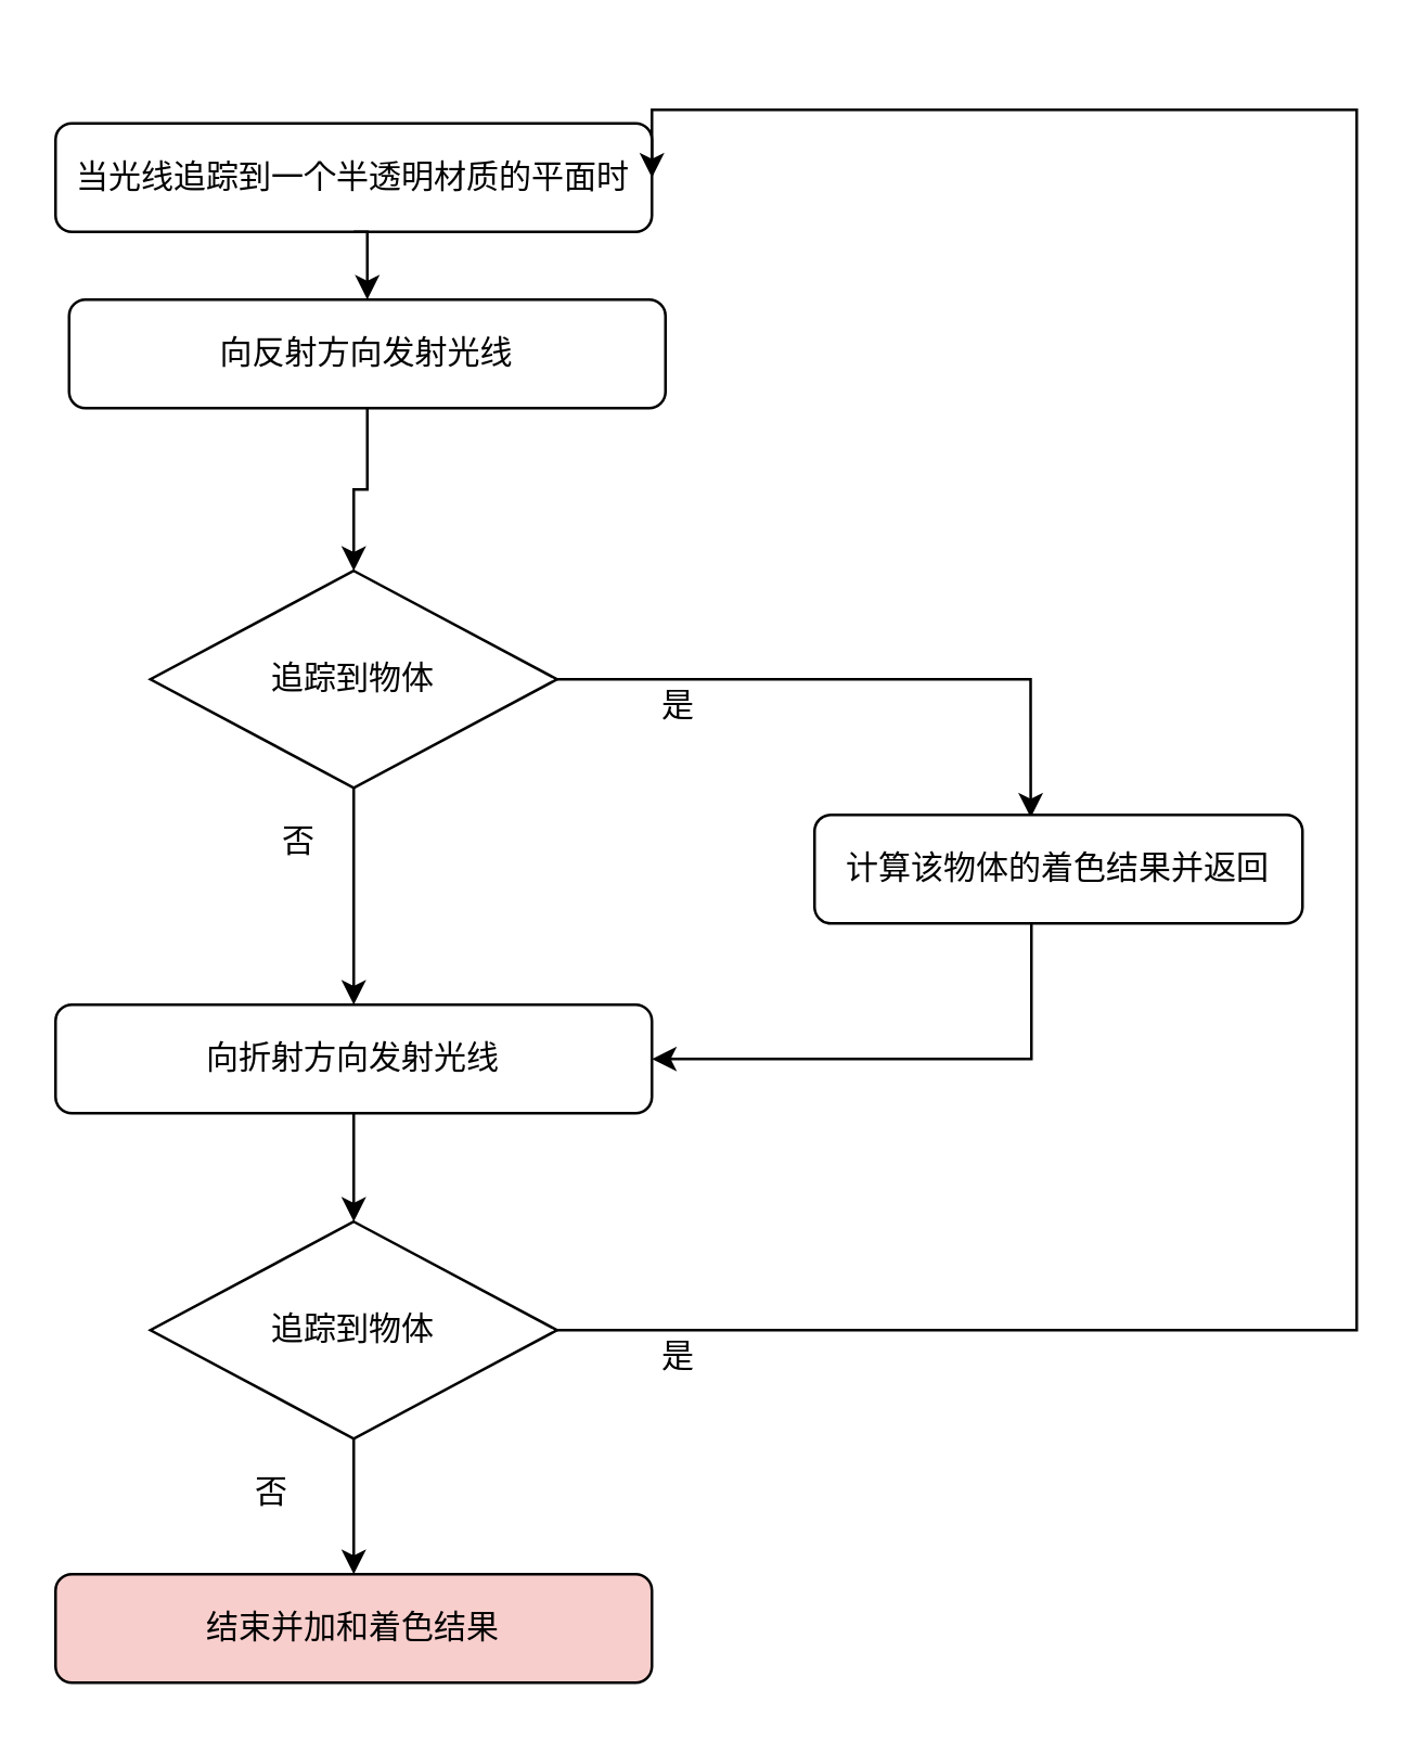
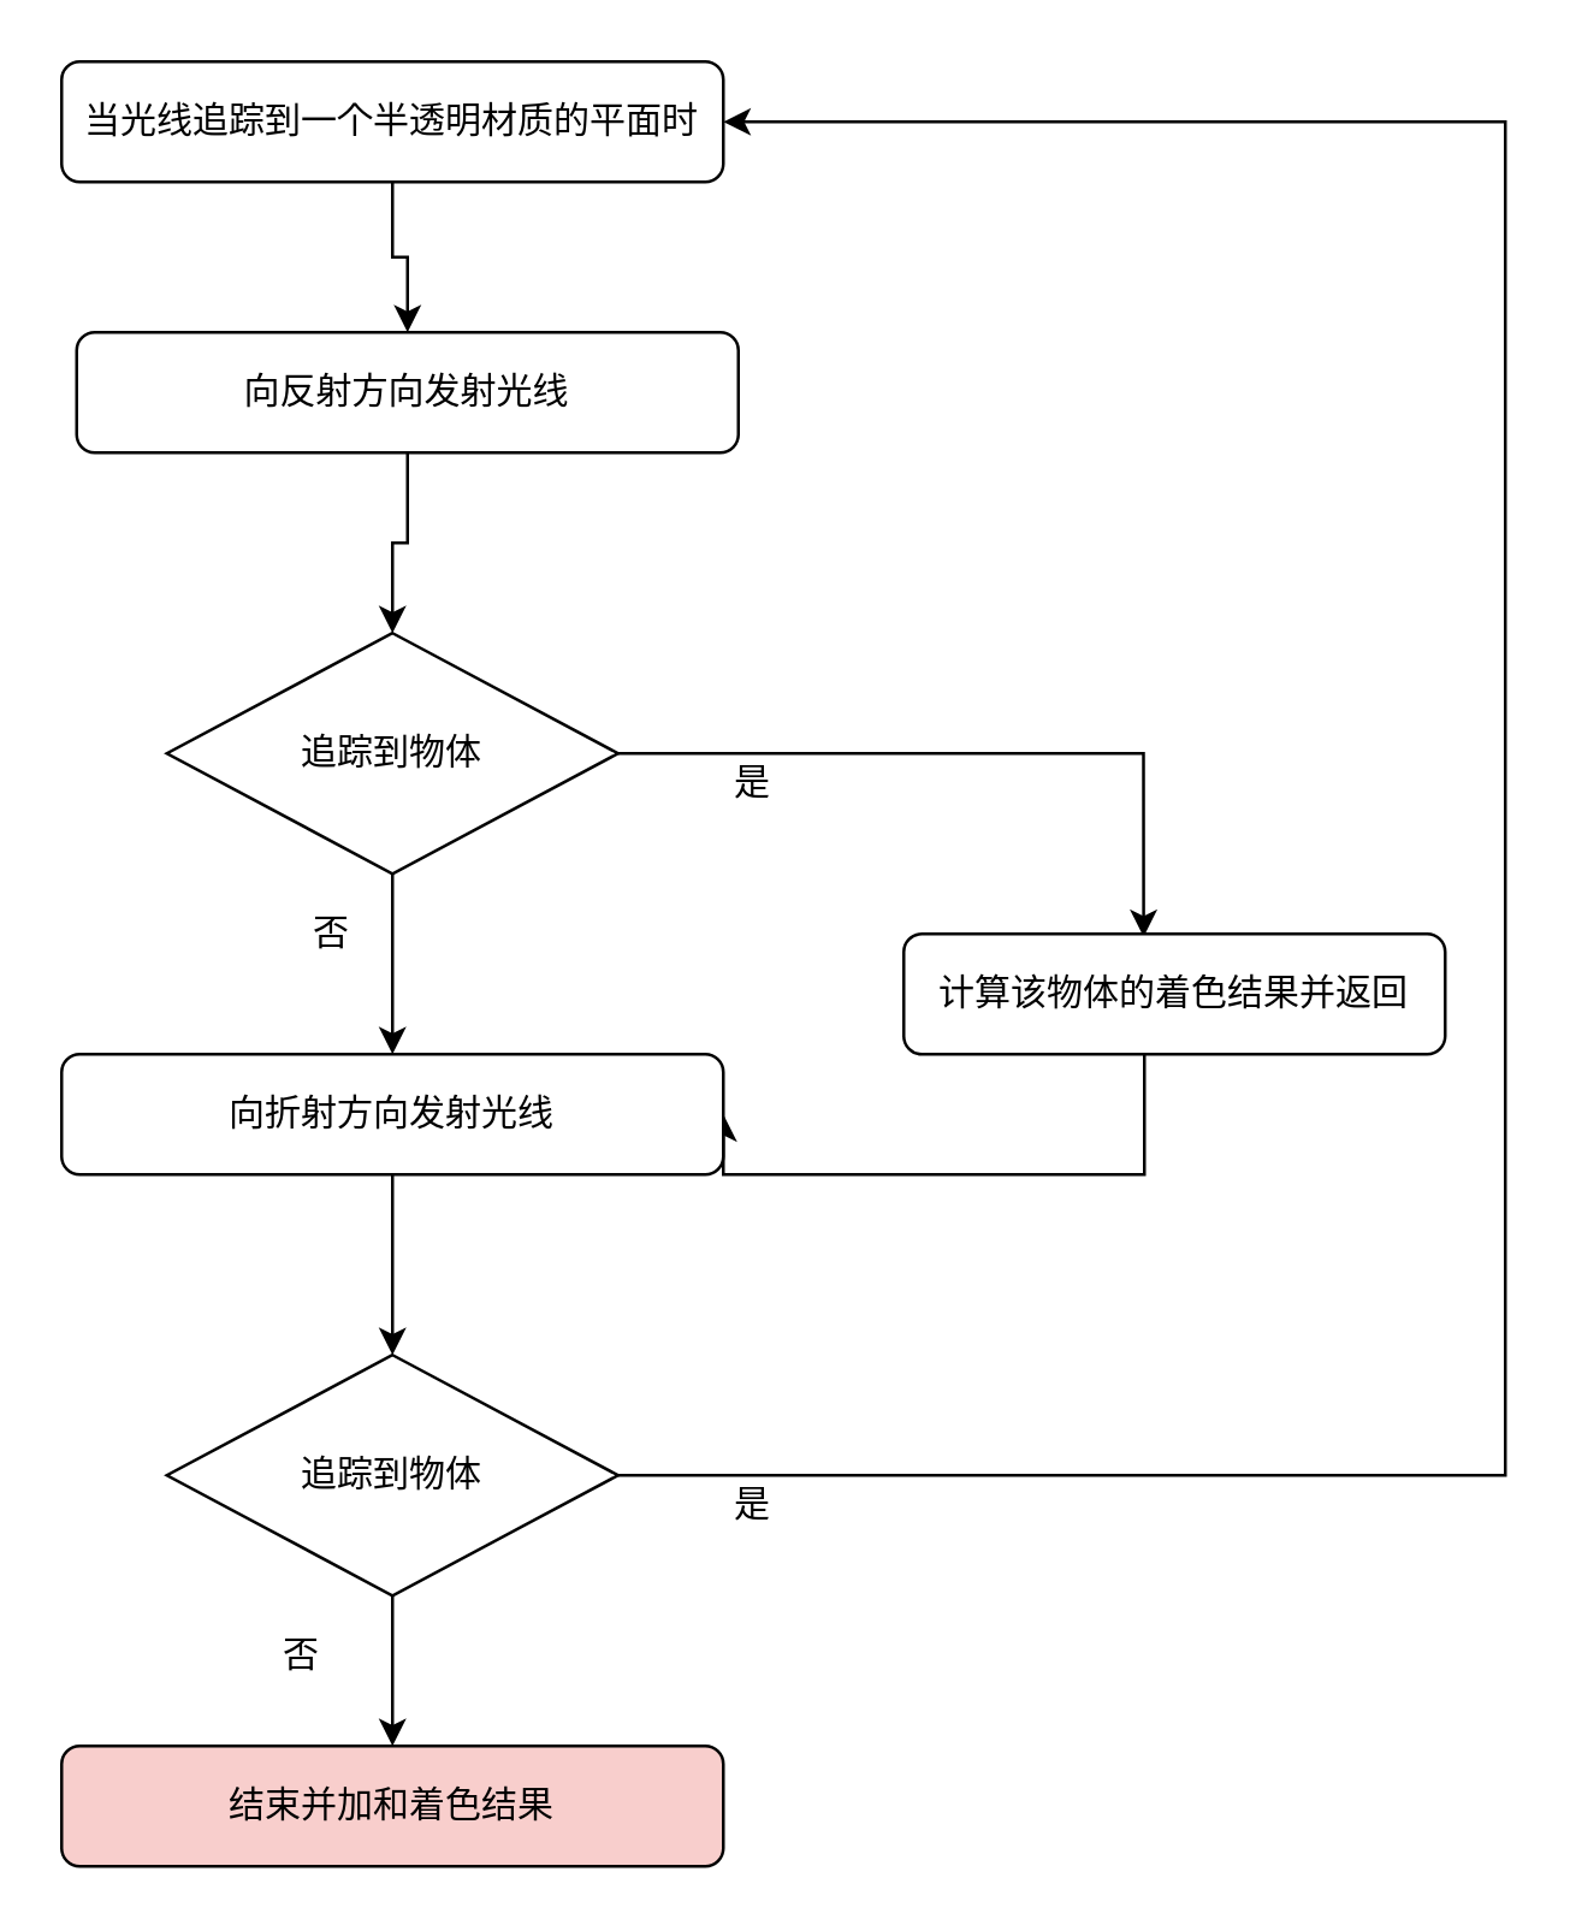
  <mxCell id="0" />
  <mxCell id="1" parent="0" />
- <mxCell id="2" value="当光线追踪到一个半透明材质的平面时" style="rounded=1;whiteSpace=wrap;html=1;fontSize=12;glass=0;strokeWidth=1;shadow=0;" parent="1" vertex="1"><mxGeometry x="20" y="45" width="220" height="40" as="geometry" /></mxCell>
+ <mxCell id="2" value="当光线追踪到一个半透明材质的平面时" style="rounded=1;whiteSpace=wrap;html=1;fontSize=12;glass=0;strokeWidth=1;shadow=0;" parent="1" vertex="1"><mxGeometry x="20" y="20" width="220" height="40" as="geometry" /></mxCell>
  <mxCell id="3" value="" style="edgeStyle=orthogonalEdgeStyle;rounded=0;orthogonalLoop=1;jettySize=auto;html=1;exitX=1;exitY=0.5;exitDx=0;exitDy=0;entryX=0.443;entryY=0.025;entryDx=0;entryDy=0;entryPerimeter=0;" parent="1" source="10" target="7" edge="1"><mxGeometry relative="1" as="geometry" /></mxCell>
  <mxCell id="4" value="" style="edgeStyle=orthogonalEdgeStyle;rounded=0;orthogonalLoop=1;jettySize=auto;html=1;" parent="1" source="5" target="10" edge="1"><mxGeometry relative="1" as="geometry" /></mxCell>
  <mxCell id="5" value="向反射方向发射光线" style="rounded=1;whiteSpace=wrap;html=1;fontSize=12;glass=0;strokeWidth=1;shadow=0;" parent="1" vertex="1"><mxGeometry x="25" y="110" width="220" height="40" as="geometry" /></mxCell>
  <mxCell id="6" style="edgeStyle=orthogonalEdgeStyle;rounded=0;orthogonalLoop=1;jettySize=auto;html=1;entryX=1;entryY=0.5;entryDx=0;entryDy=0;" parent="1" source="7" target="13" edge="1"><mxGeometry relative="1" as="geometry"><Array as="points"><mxPoint x="380" y="390" /></Array></mxGeometry></mxCell>
- <mxCell id="7" value="计算该物体的着色结果并返回" style="rounded=1;whiteSpace=wrap;html=1;fontSize=12;glass=0;strokeWidth=1;shadow=0;" parent="1" vertex="1"><mxGeometry x="300" y="300" width="180" height="40" as="geometry" /></mxCell>
+ <mxCell id="7" value="计算该物体的着色结果并返回" style="rounded=1;whiteSpace=wrap;html=1;fontSize=12;glass=0;strokeWidth=1;shadow=0;" parent="1" vertex="1"><mxGeometry x="300" y="310" width="180" height="40" as="geometry" /></mxCell>
  <mxCell id="8" value="" style="edgeStyle=orthogonalEdgeStyle;rounded=0;orthogonalLoop=1;jettySize=auto;html=1;entryX=0.5;entryY=0;entryDx=0;entryDy=0;exitX=0.5;exitY=1;exitDx=0;exitDy=0;" parent="1" source="2" target="5" edge="1"><mxGeometry relative="1" as="geometry"><mxPoint x="140" y="170" as="sourcePoint" /><mxPoint x="140" y="220" as="targetPoint" /></mxGeometry></mxCell>
  <mxCell id="9" value="" style="edgeStyle=orthogonalEdgeStyle;rounded=0;orthogonalLoop=1;jettySize=auto;html=1;" parent="1" source="10" target="13" edge="1"><mxGeometry relative="1" as="geometry" /></mxCell>
  <mxCell id="10" value="追踪到物体" style="rhombus;whiteSpace=wrap;html=1;" parent="1" vertex="1"><mxGeometry x="55" y="210" width="150" height="80" as="geometry" /></mxCell>
  <mxCell id="11" value="是" style="text;html=1;strokeColor=none;fillColor=none;align=center;verticalAlign=middle;whiteSpace=wrap;rounded=0;" parent="1" vertex="1"><mxGeometry x="230" y="250" width="40" height="20" as="geometry" /></mxCell>
  <mxCell id="12" value="" style="edgeStyle=orthogonalEdgeStyle;rounded=0;orthogonalLoop=1;jettySize=auto;html=1;" parent="1" source="13" target="17" edge="1"><mxGeometry relative="1" as="geometry" /></mxCell>
- <mxCell id="13" value="向折射方向发射光线" style="rounded=1;whiteSpace=wrap;html=1;fontSize=12;glass=0;strokeWidth=1;shadow=0;" parent="1" vertex="1"><mxGeometry x="20" y="370" width="220" height="40" as="geometry" /></mxCell>
+ <mxCell id="13" value="向折射方向发射光线" style="rounded=1;whiteSpace=wrap;html=1;fontSize=12;glass=0;strokeWidth=1;shadow=0;" parent="1" vertex="1"><mxGeometry x="20" y="350" width="220" height="40" as="geometry" /></mxCell>
  <mxCell id="14" value="否" style="text;html=1;strokeColor=none;fillColor=none;align=center;verticalAlign=middle;whiteSpace=wrap;rounded=0;" parent="1" vertex="1"><mxGeometry x="90" y="300" width="40" height="20" as="geometry" /></mxCell>
  <mxCell id="15" value="" style="edgeStyle=orthogonalEdgeStyle;rounded=0;orthogonalLoop=1;jettySize=auto;html=1;exitX=1;exitY=0.5;exitDx=0;exitDy=0;entryX=1;entryY=0.5;entryDx=0;entryDy=0;" parent="1" source="17" target="2" edge="1"><mxGeometry relative="1" as="geometry"><mxPoint x="379.74" y="541" as="targetPoint" /><Array as="points"><mxPoint x="500" y="490" /><mxPoint x="500" y="40" /></Array></mxGeometry></mxCell>
  <mxCell id="16" value="" style="edgeStyle=orthogonalEdgeStyle;rounded=0;orthogonalLoop=1;jettySize=auto;html=1;" parent="1" source="17" target="19" edge="1"><mxGeometry relative="1" as="geometry" /></mxCell>
  <mxCell id="17" value="追踪到物体" style="rhombus;whiteSpace=wrap;html=1;" parent="1" vertex="1"><mxGeometry x="55" y="450" width="150" height="80" as="geometry" /></mxCell>
  <mxCell id="18" value="否" style="text;html=1;strokeColor=none;fillColor=none;align=center;verticalAlign=middle;whiteSpace=wrap;rounded=0;" parent="1" vertex="1"><mxGeometry x="80" y="540" width="40" height="20" as="geometry" /></mxCell>
  <mxCell id="19" value="结束并加和着色结果" style="rounded=1;whiteSpace=wrap;html=1;fontSize=12;glass=0;strokeWidth=1;shadow=0;fillColor=#f8cecc;" parent="1" vertex="1"><mxGeometry x="20" y="580" width="220" height="40" as="geometry" /></mxCell>
  <mxCell id="20" value="是" style="text;html=1;strokeColor=none;fillColor=none;align=center;verticalAlign=middle;whiteSpace=wrap;rounded=0;" parent="1" vertex="1"><mxGeometry x="230" y="490" width="40" height="20" as="geometry" /></mxCell>
